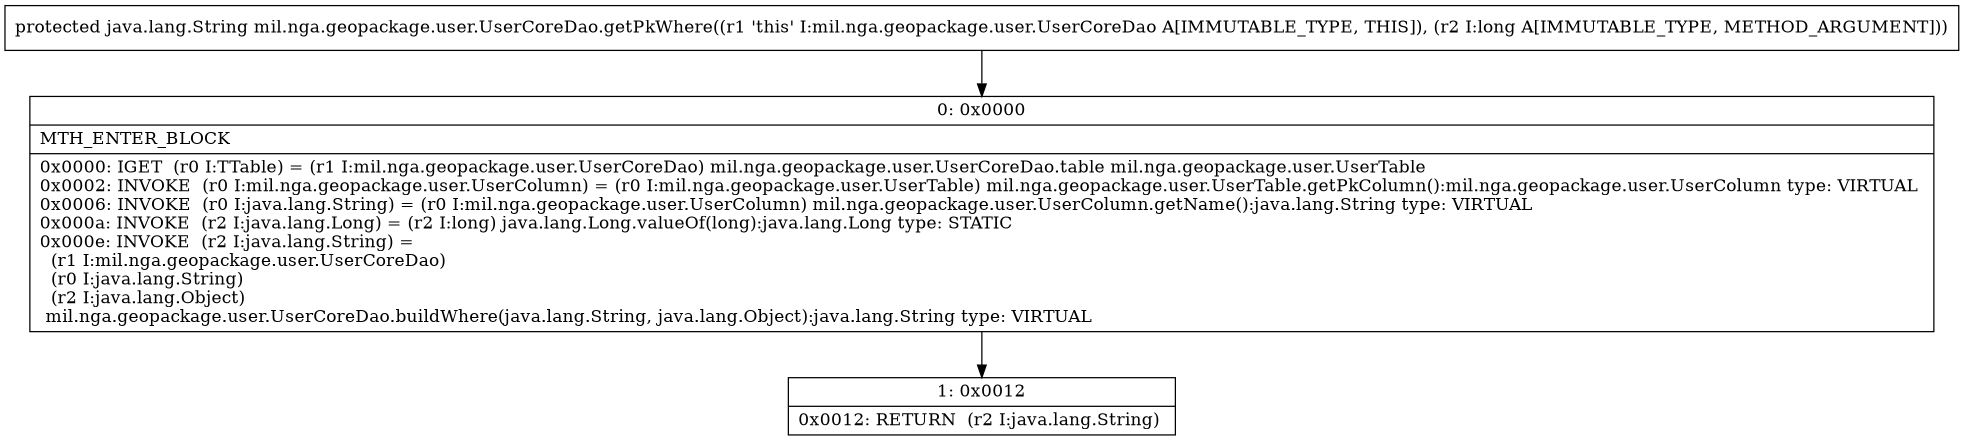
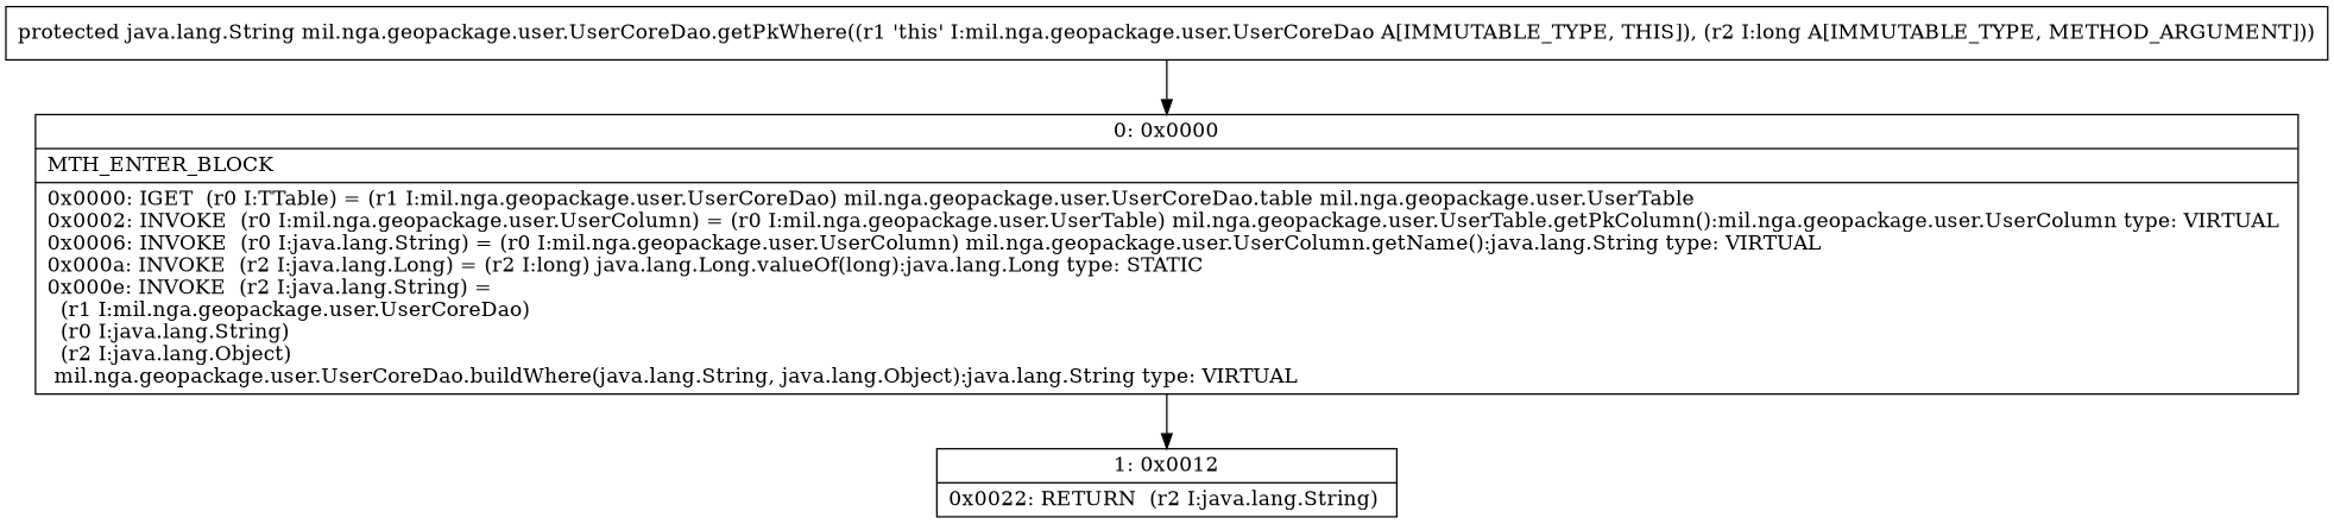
  digraph {
    node [shape=record]
    n1 [label="{0\:\ 0x0000|MTH_ENTER_BLOCK\l|0x0000: IGET  (r0 I:TTable) = (r1 I:mil.nga.geopackage.user.UserCoreDao) mil.nga.geopackage.user.UserCoreDao.table mil.nga.geopackage.user.UserTable \l0x0002: INVOKE  (r0 I:mil.nga.geopackage.user.UserColumn) = (r0 I:mil.nga.geopackage.user.UserTable) mil.nga.geopackage.user.UserTable.getPkColumn():mil.nga.geopackage.user.UserColumn type: VIRTUAL \l0x0006: INVOKE  (r0 I:java.lang.String) = (r0 I:mil.nga.geopackage.user.UserColumn) mil.nga.geopackage.user.UserColumn.getName():java.lang.String type: VIRTUAL \l0x000a: INVOKE  (r2 I:java.lang.Long) = (r2 I:long) java.lang.Long.valueOf(long):java.lang.Long type: STATIC \l0x000e: INVOKE  (r2 I:java.lang.String) = \l  (r1 I:mil.nga.geopackage.user.UserCoreDao)\l  (r0 I:java.lang.String)\l  (r2 I:java.lang.Object)\l mil.nga.geopackage.user.UserCoreDao.buildWhere(java.lang.String, java.lang.Object):java.lang.String type: VIRTUAL \l}"]
-   n2 [label="{1\:\ 0x0012|0x0012: RETURN  (r2 I:java.lang.String) \l}"]
+   n2 [label="{1\:\ 0x0012|0x0022: RETURN  (r2 I:java.lang.String) \l}"]
    n3 [label="{protected java.lang.String mil.nga.geopackage.user.UserCoreDao.getPkWhere((r1 'this' I:mil.nga.geopackage.user.UserCoreDao A[IMMUTABLE_TYPE, THIS]), (r2 I:long A[IMMUTABLE_TYPE, METHOD_ARGUMENT])) }"]
    n1 -> n2
    n3 -> n1
  }
